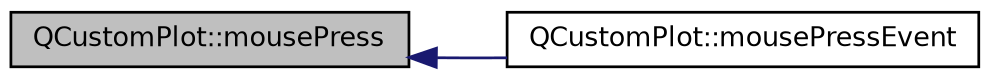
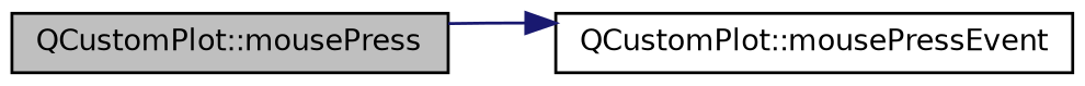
  digraph {
    rankdir=LR
    node [color=black fontname=Helvetica fontsize=10 shape=record style=filled]
    n1 [fillcolor=grey75 fontcolor=black height=0.2 label="QCustomPlot::mousePress" width=0.4]
    n2 [fillcolor=white height=0.2 label="QCustomPlot::mousePressEvent" width=0.4]
-   n1 -> n2 [color=midnightblue dir=back fontname=Helvetica fontsize=10 labelfontname=Helvetica labelfontsize=10 style=solid]
+   n2 -> n1 [color=midnightblue dir=back fontname=Helvetica fontsize=10 labelfontname=Helvetica labelfontsize=10 style=solid]
  }
